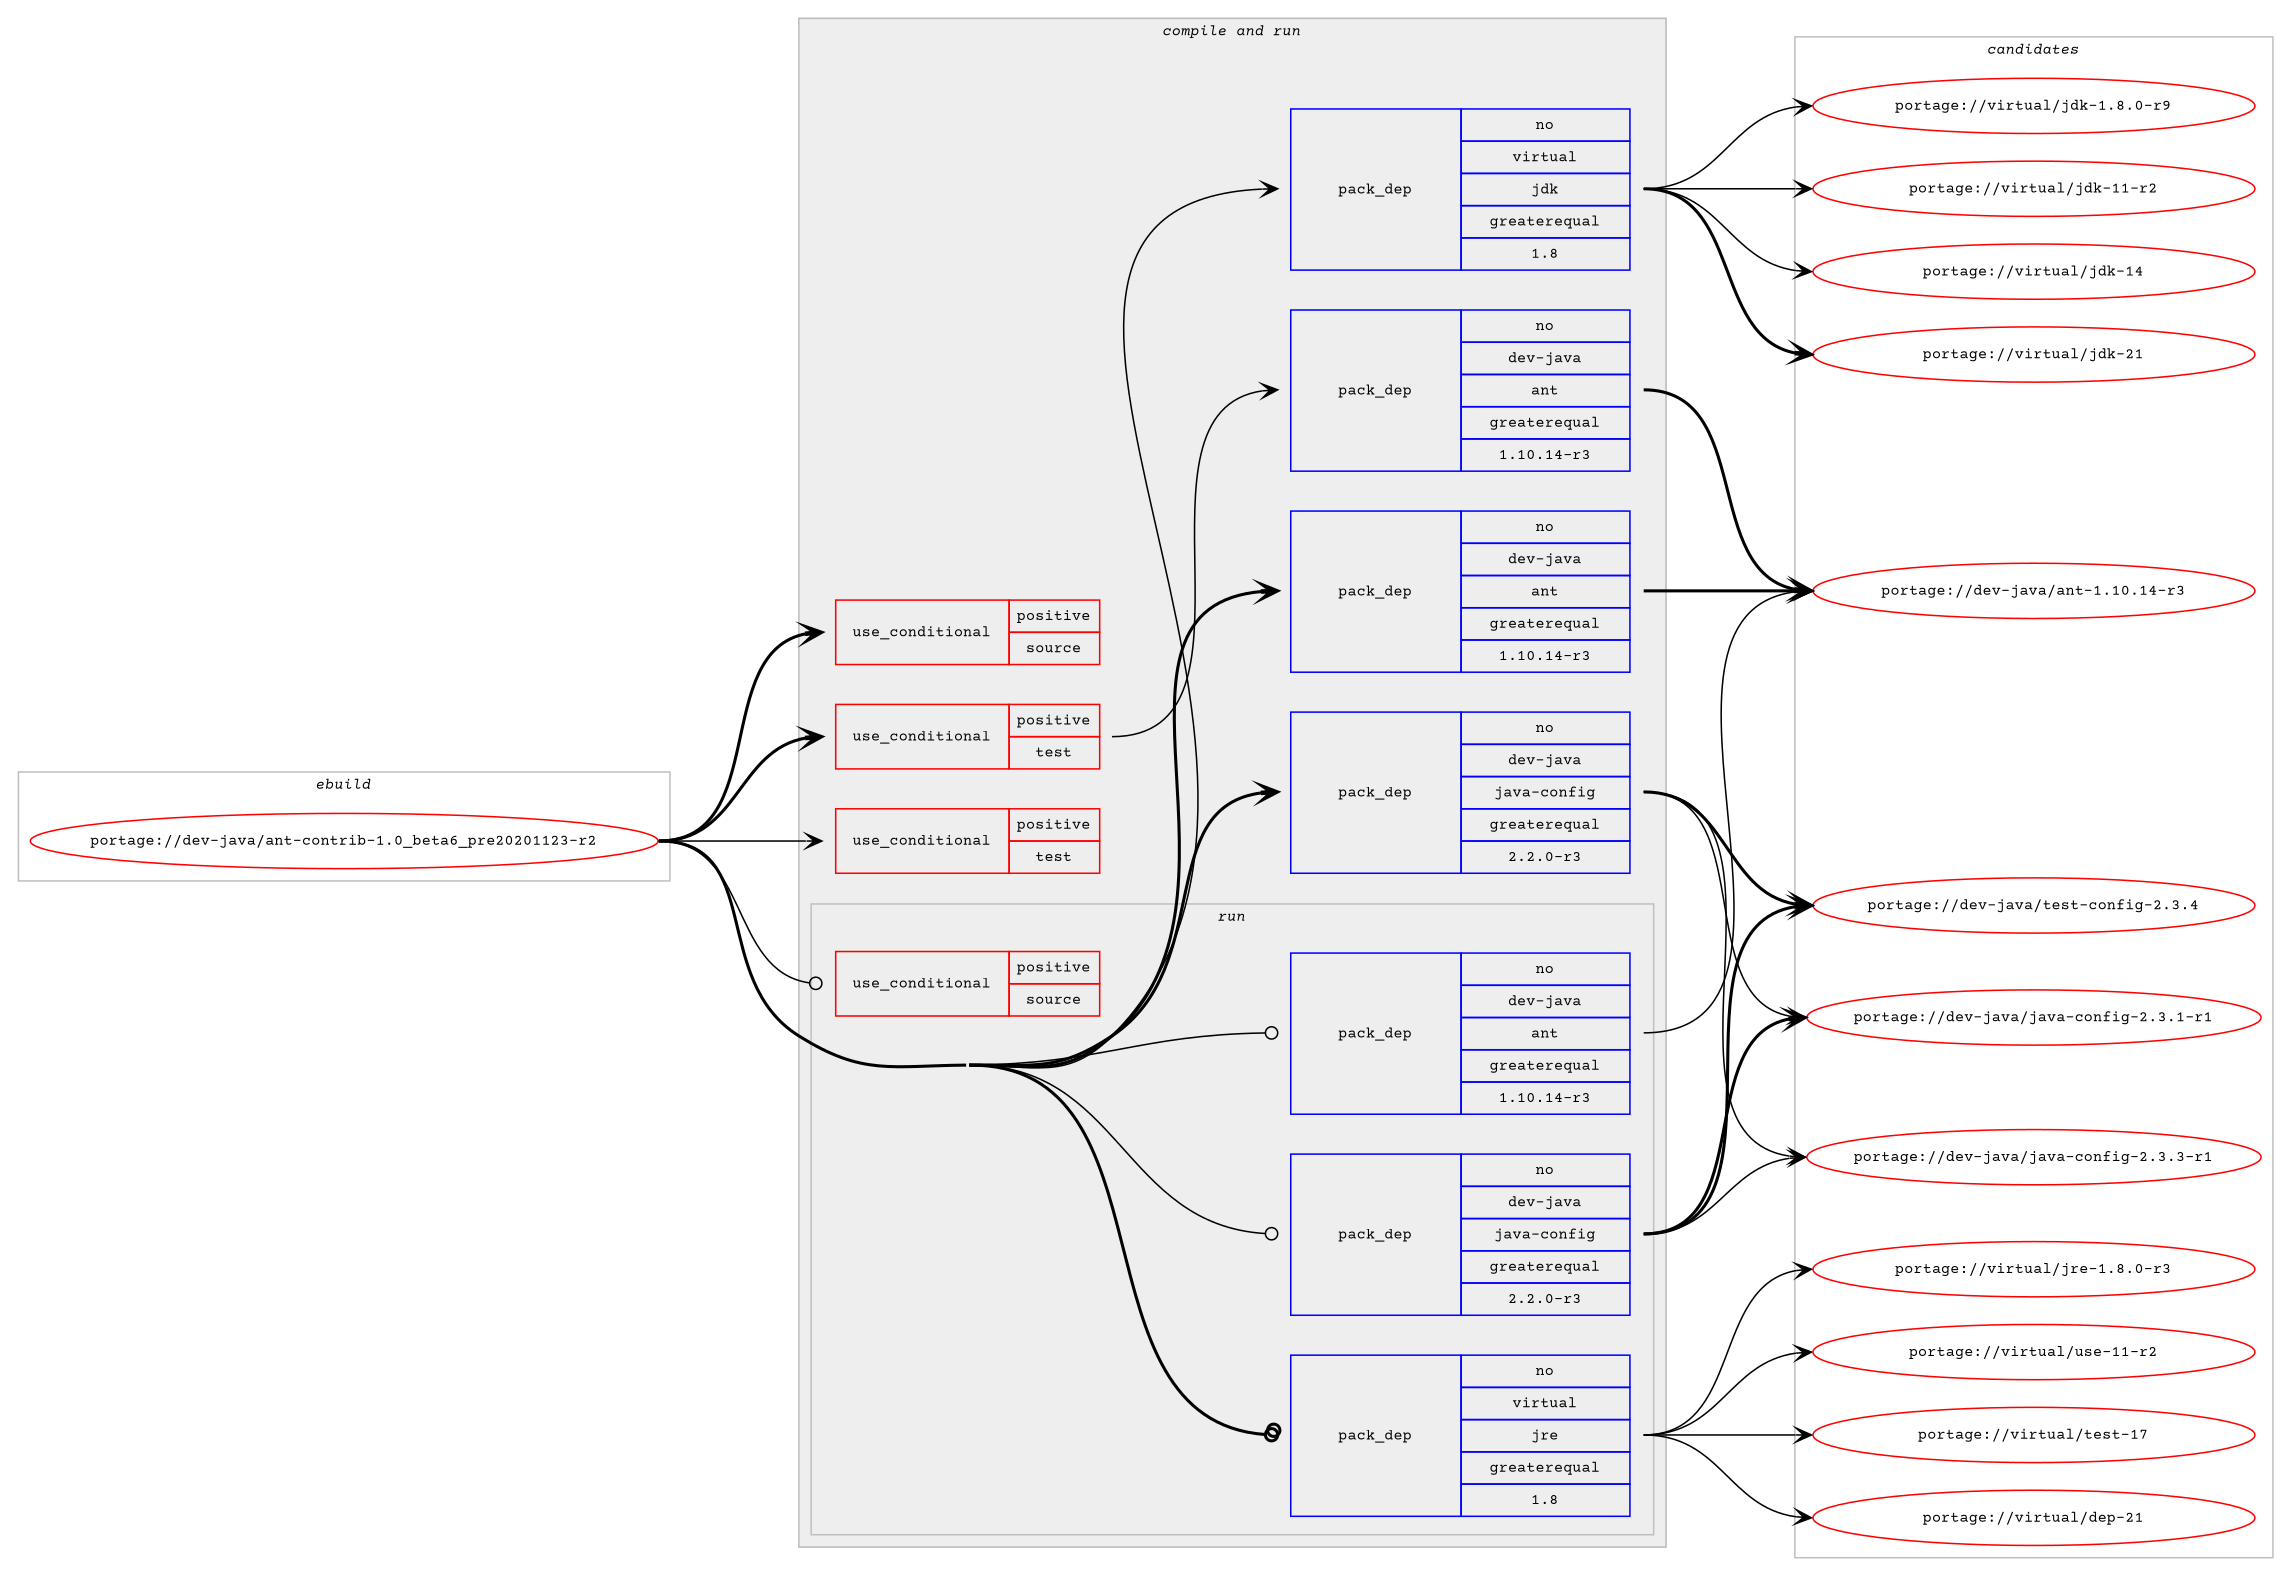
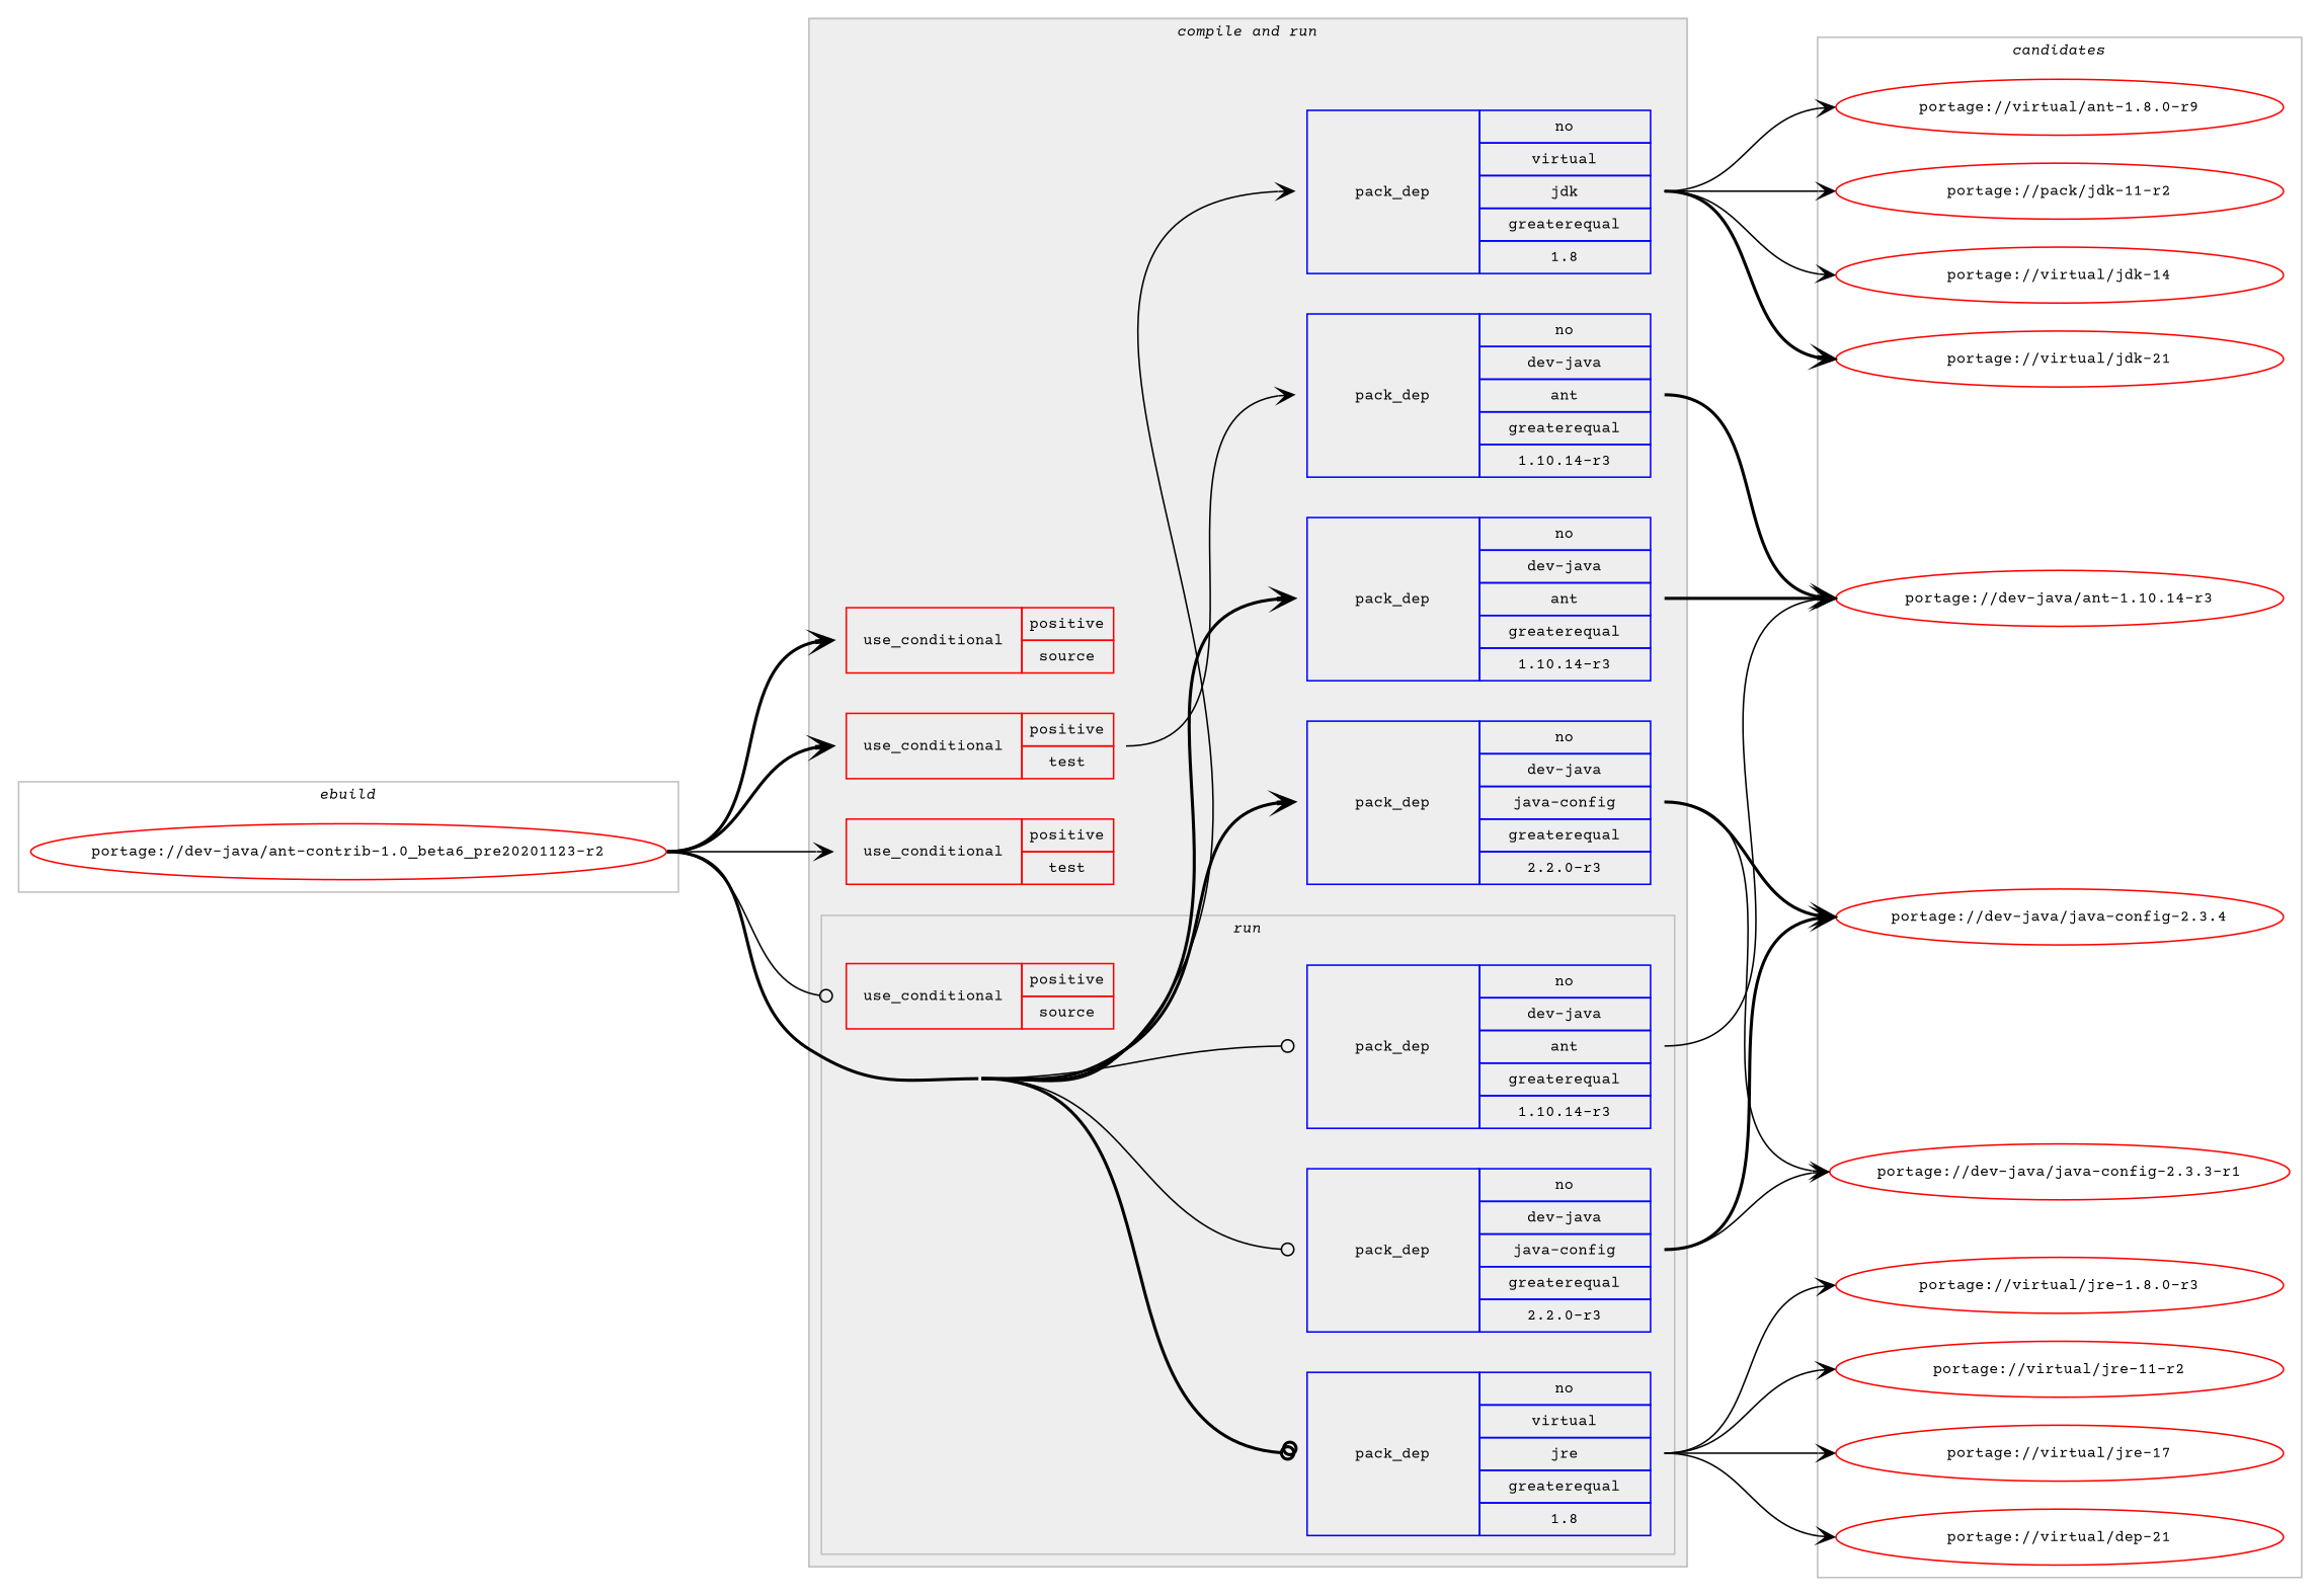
  digraph {
    compound=true
    concentrate=true
    fontname="Courier Prime"
    fontsize=10
    newrank=true
    rankdir=LR
    ranksep=1.5
    node [color=red fontname="Courier Prime" fontsize=10]
    edge [arrowhead=vee fontname="Courier Prime" headport=w style=solid tailport=e weight=100]
    n1 [label="portage://dev-java/ant-contrib-1.0_beta6_pre20201123-r2" width=4]
    n2 [label=<<TABLE BORDER="0" CELLBORDER="1" CELLSPACING="0" CELLPADDING="4"><TR><TD ROWSPAN="3" CELLPADDING="10">use_conditional</TD></TR><TR><TD>positive</TD></TR><TR><TD>source</TD></TR></TABLE>> shape=none]
    n3 [color=blue label=<<TABLE BORDER="0" CELLBORDER="1" CELLSPACING="0" CELLPADDING="4" WIDTH="220"><TR><TD ROWSPAN="6" CELLPADDING="30">pack_dep</TD></TR><TR><TD WIDTH="110">no</TD></TR><TR><TD>dev-java</TD></TR><TR><TD>ant</TD></TR><TR><TD>greaterequal</TD></TR><TR><TD>1.10.14-r3</TD></TR></TABLE>> shape=none]
    n4 [label=<<TABLE BORDER="0" CELLBORDER="1" CELLSPACING="0" CELLPADDING="4"><TR><TD ROWSPAN="3" CELLPADDING="10">use_conditional</TD></TR><TR><TD>positive</TD></TR><TR><TD>test</TD></TR></TABLE>> shape=none]
    n5 [label=<<TABLE BORDER="0" CELLBORDER="1" CELLSPACING="0" CELLPADDING="4"><TR><TD ROWSPAN="3" CELLPADDING="10">use_conditional</TD></TR><TR><TD>positive</TD></TR><TR><TD>test</TD></TR></TABLE>> shape=none]
    n6 [color=blue label=<<TABLE BORDER="0" CELLBORDER="1" CELLSPACING="0" CELLPADDING="4" WIDTH="220"><TR><TD ROWSPAN="6" CELLPADDING="30">pack_dep</TD></TR><TR><TD WIDTH="110">no</TD></TR><TR><TD>dev-java</TD></TR><TR><TD>ant</TD></TR><TR><TD>greaterequal</TD></TR><TR><TD>1.10.14-r3</TD></TR></TABLE>> shape=none]
    n7 [color=blue label=<<TABLE BORDER="0" CELLBORDER="1" CELLSPACING="0" CELLPADDING="4" WIDTH="220"><TR><TD ROWSPAN="6" CELLPADDING="30">pack_dep</TD></TR><TR><TD WIDTH="110">no</TD></TR><TR><TD>dev-java</TD></TR><TR><TD>java-config</TD></TR><TR><TD>greaterequal</TD></TR><TR><TD>2.2.0-r3</TD></TR></TABLE>> shape=none]
    n8 [color=blue label=<<TABLE BORDER="0" CELLBORDER="1" CELLSPACING="0" CELLPADDING="4" WIDTH="220"><TR><TD ROWSPAN="6" CELLPADDING="30">pack_dep</TD></TR><TR><TD WIDTH="110">no</TD></TR><TR><TD>virtual</TD></TR><TR><TD>jdk</TD></TR><TR><TD>greaterequal</TD></TR><TR><TD>1.8</TD></TR></TABLE>> shape=none]
    n9 [label=<<TABLE BORDER="0" CELLBORDER="1" CELLSPACING="0" CELLPADDING="4"><TR><TD ROWSPAN="3" CELLPADDING="10">use_conditional</TD></TR><TR><TD>positive</TD></TR><TR><TD>source</TD></TR></TABLE>> shape=none]
    n10 [color=blue label=<<TABLE BORDER="0" CELLBORDER="1" CELLSPACING="0" CELLPADDING="4" WIDTH="220"><TR><TD ROWSPAN="6" CELLPADDING="30">pack_dep</TD></TR><TR><TD WIDTH="110">no</TD></TR><TR><TD>dev-java</TD></TR><TR><TD>ant</TD></TR><TR><TD>greaterequal</TD></TR><TR><TD>1.10.14-r3</TD></TR></TABLE>> shape=none]
    n11 [color=blue label=<<TABLE BORDER="0" CELLBORDER="1" CELLSPACING="0" CELLPADDING="4" WIDTH="220"><TR><TD ROWSPAN="6" CELLPADDING="30">pack_dep</TD></TR><TR><TD WIDTH="110">no</TD></TR><TR><TD>dev-java</TD></TR><TR><TD>java-config</TD></TR><TR><TD>greaterequal</TD></TR><TR><TD>2.2.0-r3</TD></TR></TABLE>> shape=none]
    n12 [color=blue label=<<TABLE BORDER="0" CELLBORDER="1" CELLSPACING="0" CELLPADDING="4" WIDTH="220"><TR><TD ROWSPAN="6" CELLPADDING="30">pack_dep</TD></TR><TR><TD WIDTH="110">no</TD></TR><TR><TD>virtual</TD></TR><TR><TD>jre</TD></TR><TR><TD>greaterequal</TD></TR><TR><TD>1.8</TD></TR></TABLE>> shape=none]
    n13 [label="portage://dev-java/ant-1.10.14-r3" width=4]
-   n14 [label="portage://dev-java/java-config-2.3.1-r1" width=4]
    n15 [label="portage://dev-java/java-config-2.3.3-r1" width=4]
-   n16 [label="portage://dev-java/test-config-2.3.4" width=4]
-   n17 [label="portage://virtual/jdk-1.8.0-r9" width=4]
-   n18 [label="portage://virtual/jdk-11-r2" width=4]
+   n16 [label="portage://dev-java/java-config-2.3.4" width=4]
+   n17 [label="portage://virtual/ant-1.8.0-r9" width=4]
+   n18 [label="portage://pack/jdk-11-r2" width=4]
    n19 [label="portage://virtual/jdk-14" width=4]
    n20 [label="portage://virtual/jdk-21" width=4]
    n21 [label="portage://virtual/jre-1.8.0-r3" width=4]
-   n22 [label="portage://virtual/use-11-r2" width=4]
-   n23 [label="portage://virtual/test-17" width=4]
+   n22 [label="portage://virtual/jre-11-r2" width=4]
+   n23 [label="portage://virtual/jre-17" width=4]
    n24 [label="portage://virtual/dep-21" width=4]
    subgraph cluster_1 {
      color=gray
      label=<<i>ebuild</i>>
      rank=same
      n1
    }
    subgraph cluster_2 {
      color=gray
      label=<<i>dependencies</i>>
      subgraph cluster_3 {
        color=gray
        fillcolor="#eeeeee"
        label=<<i>compile</i>>
        style=filled
        subgraph sub_4 {
          color=gray
          fillcolor="#eeeeee"
          label=<<i>compile</i>>
          style=filled
          n2
        }
        subgraph sub_5 {
          color=gray
          fillcolor="#eeeeee"
          label=<<i>compile</i>>
          style=filled
          n4
          subgraph sub_6 {
            color=gray
            fillcolor="#eeeeee"
            label=<<i>compile</i>>
            style=filled
            n3
          }
        }
        subgraph sub_7 {
          color=gray
          fillcolor="#eeeeee"
          label=<<i>compile</i>>
          style=filled
          n5
        }
        subgraph sub_8 {
          color=gray
          fillcolor="#eeeeee"
          label=<<i>compile</i>>
          style=filled
          n6
        }
        subgraph sub_9 {
          color=gray
          fillcolor="#eeeeee"
          label=<<i>compile</i>>
          style=filled
          n7
        }
        subgraph sub_10 {
          color=gray
          fillcolor="#eeeeee"
          label=<<i>compile</i>>
          style=filled
          n8
        }
      }
      subgraph cluster_11 {
        color=gray
        fillcolor="#eeeeee"
        label=<<i>compile and run</i>>
        style=filled
      }
      subgraph cluster_12 {
        color=gray
        fillcolor="#eeeeee"
        label=<<i>run</i>>
        style=filled
        subgraph sub_13 {
          color=gray
          fillcolor="#eeeeee"
          label=<<i>run</i>>
          style=filled
          n9
        }
        subgraph sub_14 {
          color=gray
          fillcolor="#eeeeee"
          label=<<i>run</i>>
          style=filled
          n10
        }
        subgraph sub_15 {
          color=gray
          fillcolor="#eeeeee"
          label=<<i>run</i>>
          style=filled
          n11
        }
        subgraph sub_16 {
          color=gray
          fillcolor="#eeeeee"
          label=<<i>run</i>>
          style=filled
          n12
        }
      }
    }
    subgraph cluster_17 {
      color=gray
      label=<<i>candidates</i>>
      rank=same
      subgraph sub_18 {
        color=black
        label=<<i>candidates</i>>
        nodesep=1
        rank=same
        n13
      }
      subgraph sub_19 {
        color=black
        label=<<i>candidates</i>>
        nodesep=1
        rank=same
        n13
      }
      subgraph sub_20 {
        color=black
        label=<<i>candidates</i>>
        nodesep=1
        rank=same
-       n14
        n15
        n16
      }
      subgraph sub_21 {
        color=black
        label=<<i>candidates</i>>
        nodesep=1
        rank=same
        n17
        n18
        n19
        n20
      }
      subgraph sub_22 {
        color=black
        label=<<i>candidates</i>>
        nodesep=1
        rank=same
        n13
      }
      subgraph sub_23 {
        color=black
        label=<<i>candidates</i>>
        nodesep=1
        rank=same
-       n14
        n15
        n16
      }
      subgraph sub_24 {
        color=black
        label=<<i>candidates</i>>
        nodesep=1
        rank=same
        n21
        n22
        n23
        n24
      }
    }
    n1 -> n2 [style=bold weight=20]
    n1 -> n4 [style=bold weight=20]
    n1 -> n5 [weight=20]
    n1 -> n6 [style=bold weight=20]
    n1 -> n7 [style=bold weight=20]
    n1 -> n8 [weight=20]
    n1 -> n9 [arrowhead=odot weight=20]
    n1 -> n10 [arrowhead=odot weight=20]
    n1 -> n11 [arrowhead=odot weight=20]
    n1 -> n12 [arrowhead=odot style=bold weight=20]
    n3 -> n13 [style=bold]
    n4 -> n3 [weight=20]
    n6 -> n13 [style=bold]
-   n7 -> n14
    n7 -> n15
    n7 -> n16 [style=bold]
    n8 -> n17
    n8 -> n18
    n8 -> n19
    n8 -> n20 [style=bold]
    n10 -> n13
-   n11 -> n14 [style=bold]
    n11 -> n15
    n11 -> n16 [style=bold]
    n12 -> n21
    n12 -> n22
    n12 -> n23
    n12 -> n24
  }
